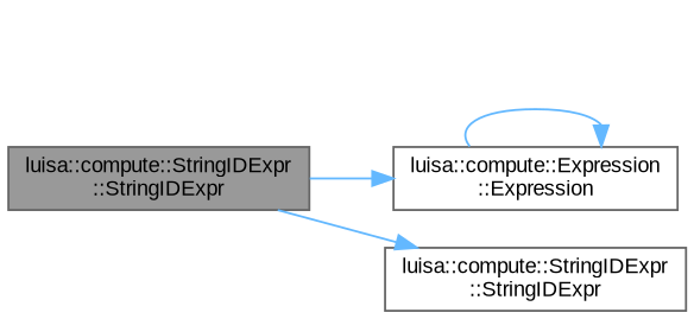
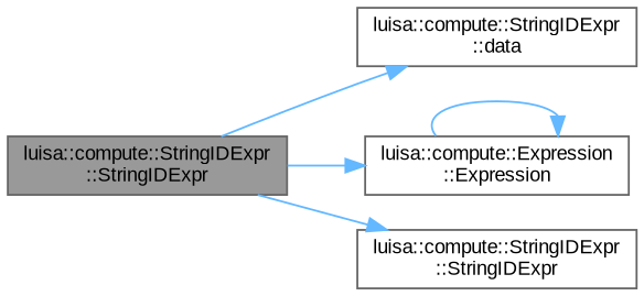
  digraph {
    rankdir=LR
    fontname="Liberation Sans"
    node [color=grey40 fillcolor=white fontname="Liberation Sans" fontsize=10 shape=box style=filled]
    edge [color=steelblue1 fontname="Liberation Sans" fontsize=10 labelfontname=Helvetica labelfontsize=10 style=solid]
    n1 [color=gray40 fillcolor=grey60 fontcolor=black height=0.2 label="luisa::compute::StringIDExpr\l::StringIDExpr" width=0.4]
+   n2 [height=0.2 label="luisa::compute::StringIDExpr\l::data" width=0.4]
    n3 [height=0.2 label="luisa::compute::Expression\l::Expression" width=0.4]
    n4 [height=0.2 label="luisa::compute::StringIDExpr\l::StringIDExpr" width=0.4]
+   n1 -> n2
    n1 -> n3
    n1 -> n4
    n3 -> n3
  }
